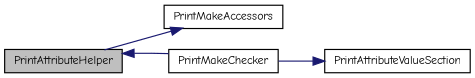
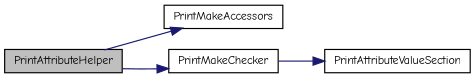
  digraph {
    fontname="Comic Neue"
    rankdir=LR
    node [color=black fillcolor=white fontname="Comic Neue" fontsize=10 shape=record style=filled]
    edge [color=midnightblue fontname="Comic Neue" fontsize=10 labelfontname=Helvetica labelfontsize=10 style=solid]
    n1 [fillcolor=grey75 fontcolor=black height=0.2 label=PrintAttributeHelper width=0.4]
    n2 [height=0.2 label=PrintMakeAccessors width=0.4]
    n3 [height=0.2 label=PrintMakeChecker width=0.4]
    n4 [height=0.2 label=PrintAttributeValueSection width=0.4]
    n1 -> n2
-   n3 -> n1
+   n1 -> n3
    n3 -> n4
  }
